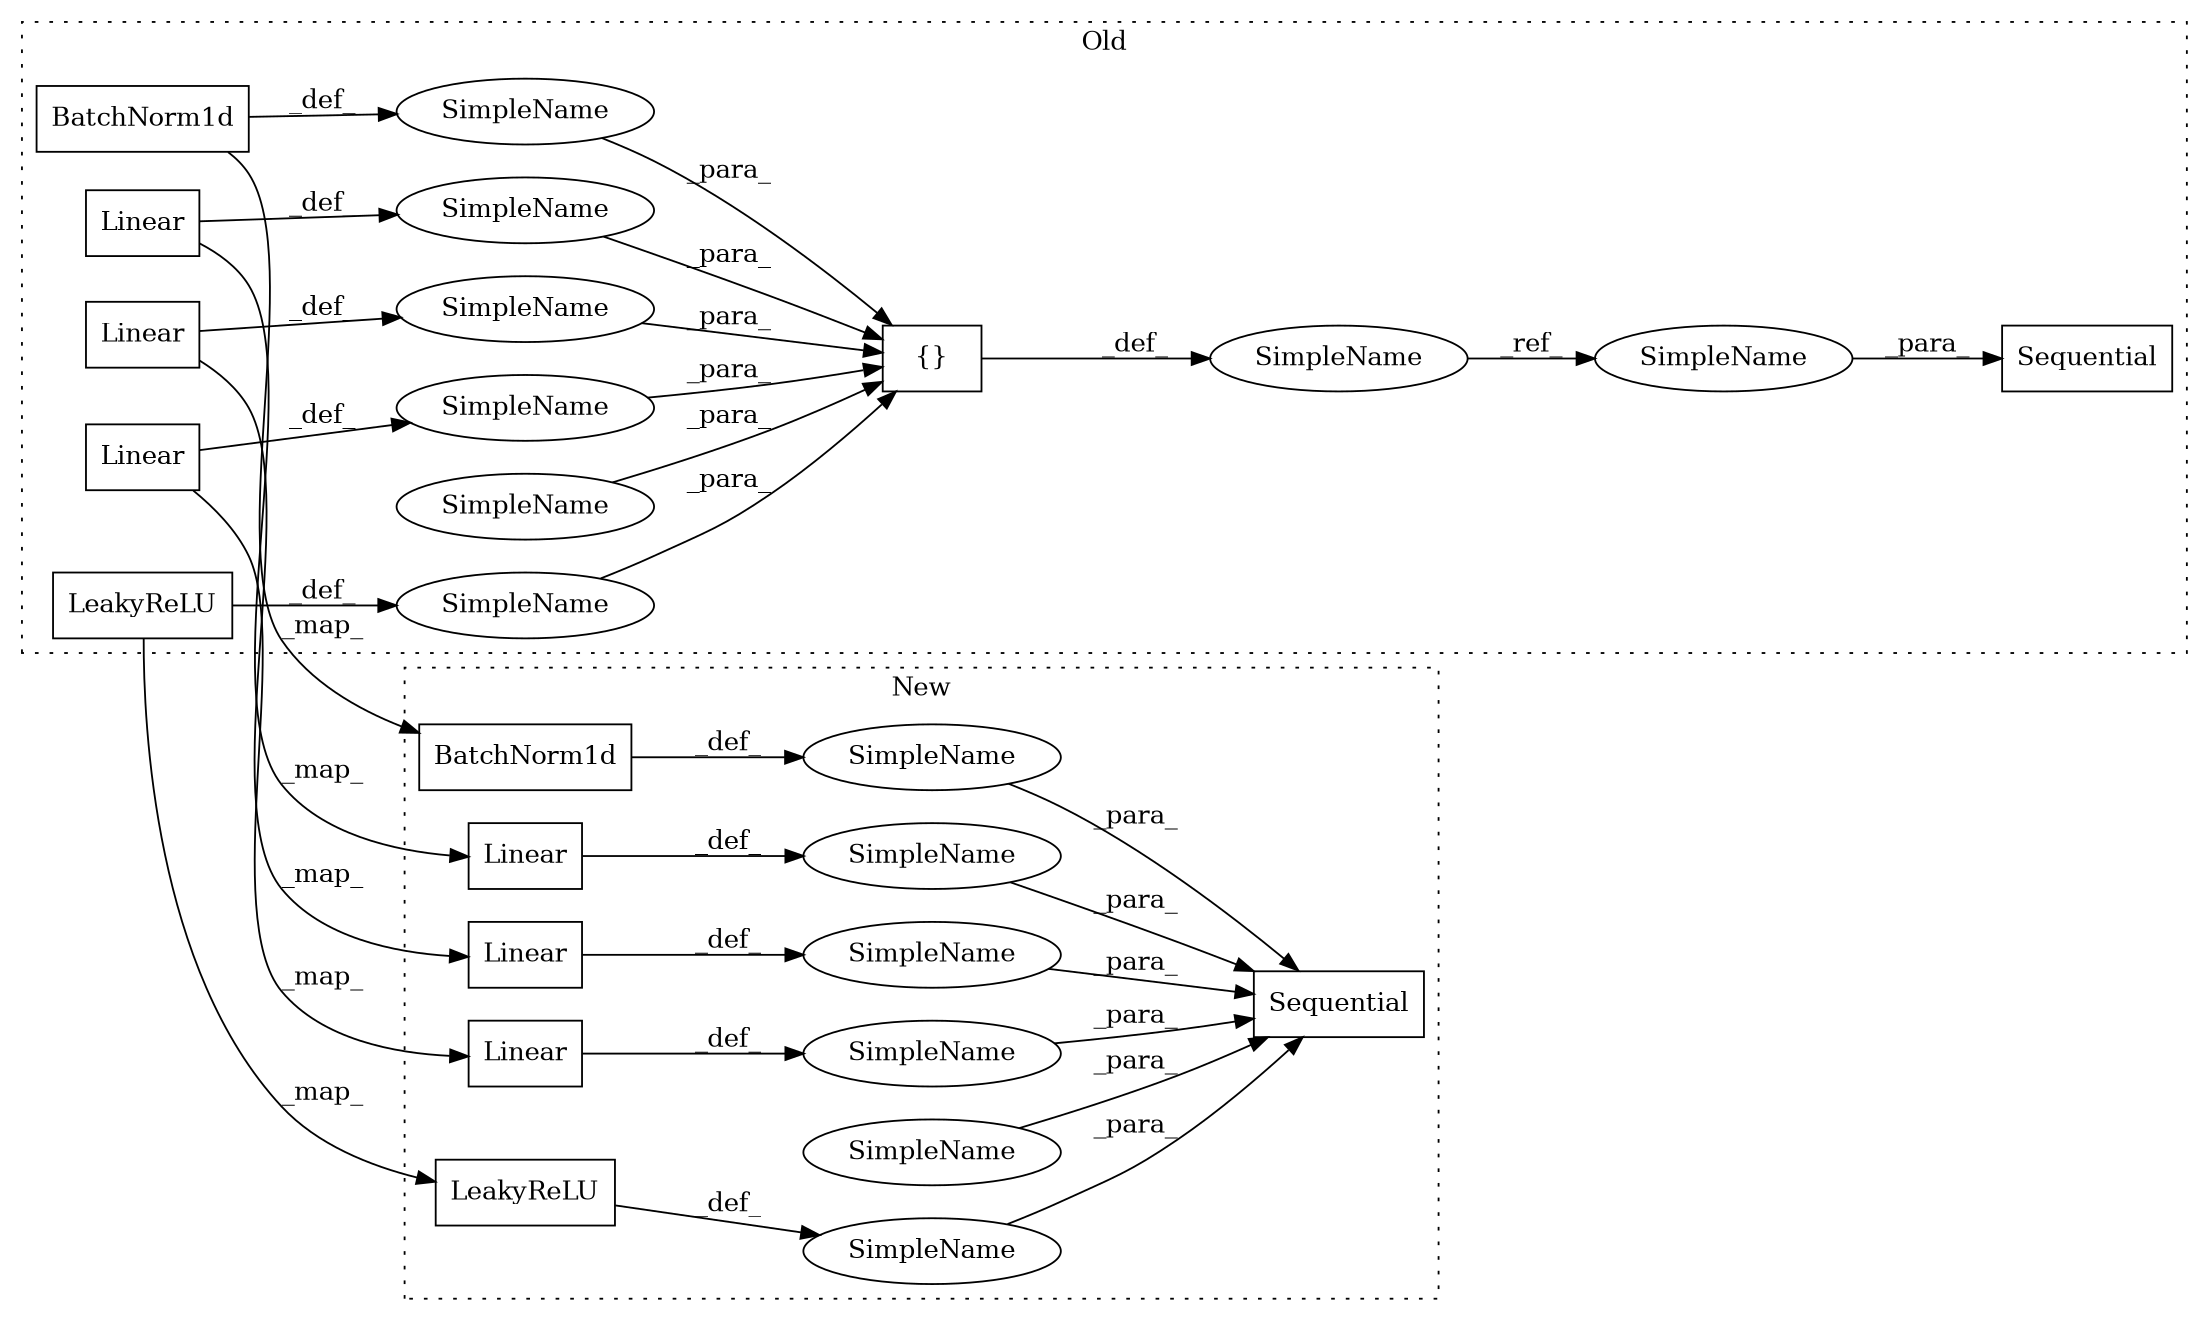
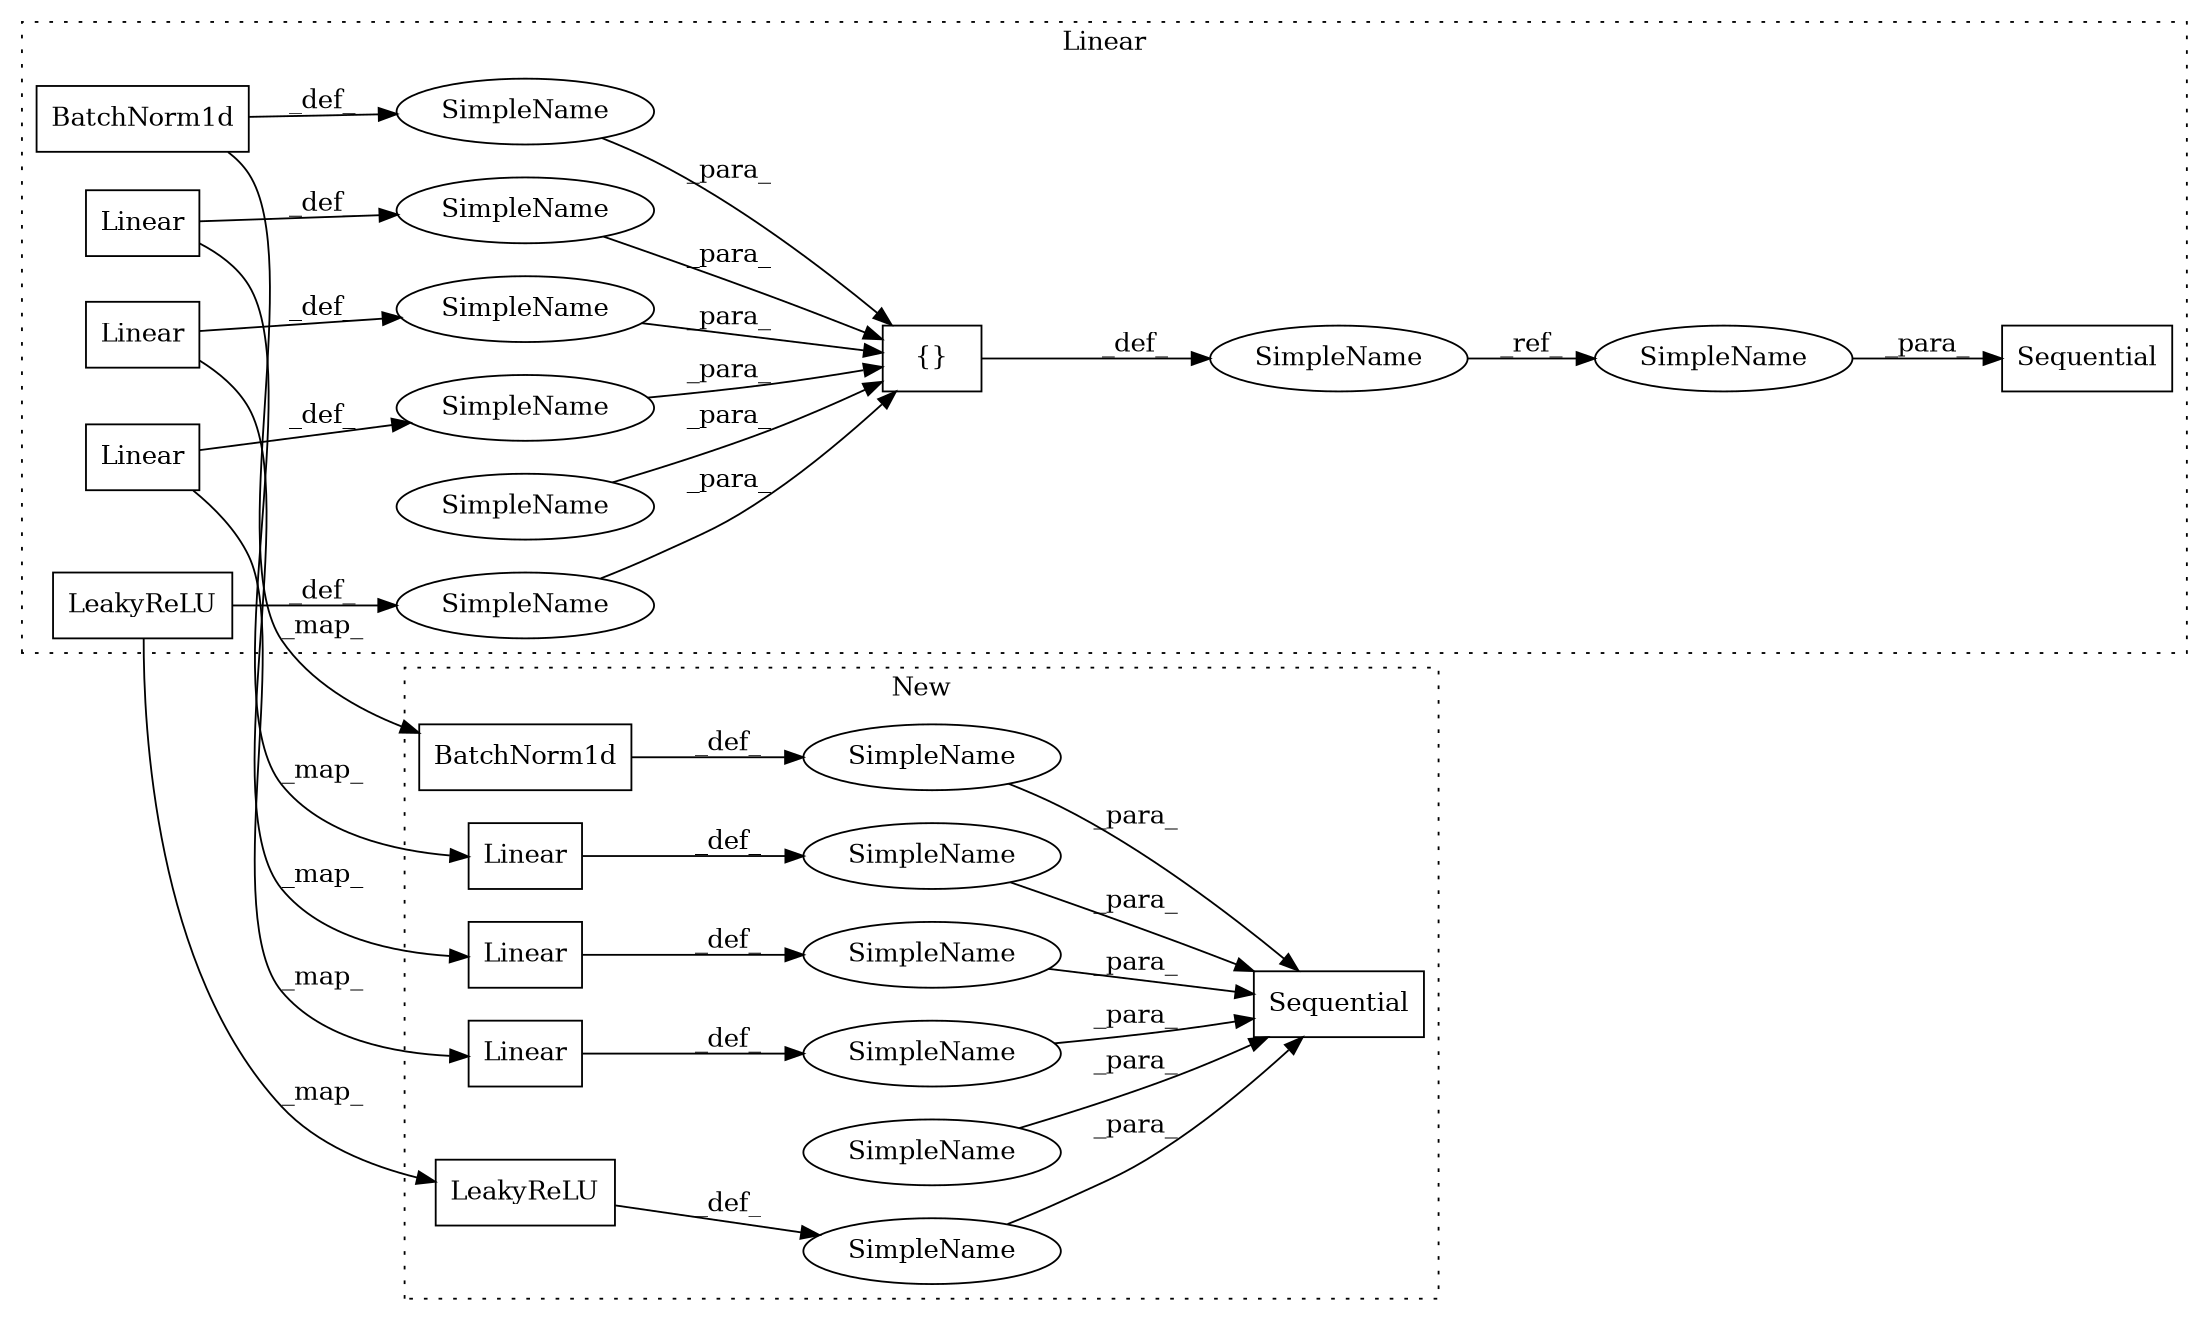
  digraph {
    rankdir=LR
    node [a=42 shape=ellipse]
    n1 [a=32 l="12,1" label=BatchNorm1d s="1963,1978" shape=box]
    n2 [l=6 label=SimpleName s=1845]
    n3 [a=32 l="11,1" label=Sequential s="2071,2088" shape=box]
    n4 [a=4 l="1,1" label="{}" s="1861,2044" shape=box]
    n5 [a=32 l="7,1" label=Linear s="1871,1898" shape=box]
    n6 [label=SimpleName]
    n7 [a=32 l="7,1" label=Linear s="1938,1952" shape=box]
    n8 [label=SimpleName]
    n9 [a=32 l="7,1" label=Linear s="2018,2043" shape=box]
    n10 [label=SimpleName]
    n11 [label=SimpleName]
    n12 [label=SimpleName]
    n13 [label=SimpleName]
    n14 [a=32 l="10,1" label=LeakyReLU s="1989,2007" shape=box]
    n15 [l=6 label=SimpleName s=2082]
    n16 [a=32 l="12,1" label=BatchNorm1d s="1959,1974" shape=box]
    n17 [label=SimpleName]
    n18 [a=32 l="11,1" label=Sequential s="1847,2040" shape=box]
    n19 [a=32 l="7,1" label=Linear s="1867,1894" shape=box]
    n20 [a=32 l="7,1" label=Linear s="1934,1948" shape=box]
    n21 [a=32 l="7,1" label=Linear s="2014,2039" shape=box]
    n22 [label=SimpleName]
    n23 [label=SimpleName]
    n24 [label=SimpleName]
    n25 [label=SimpleName]
    n26 [label=SimpleName]
    n27 [a=32 l="10,1" label=LeakyReLU s="1985,2003" shape=box]
    subgraph cluster_1 {
-     label=Old
+     label=Linear
      style=dotted
      n1
      n2
      n3
      n4
      n5
      n6
      n7
      n8
      n9
      n10
      n11
      n12
      n13
      n14
      n15
    }
    subgraph cluster_2 {
      label=New
      style=dotted
      n16
      n17
      n18
      n19
      n20
      n21
      n22
      n23
      n24
      n25
      n26
      n27
    }
    n1 -> n6 [label=_def_]
    n1 -> n16 [label=_map_]
    n2 -> n15 [label=_ref_]
    n4 -> n2 [label=_def_]
    n5 -> n12 [label=_def_]
    n5 -> n19 [label=_map_]
    n6 -> n4 [label=_para_]
    n7 -> n11 [label=_def_]
    n7 -> n20 [label=_map_]
    n8 -> n4 [label=_para_]
    n9 -> n8 [label=_def_]
    n9 -> n21 [label=_map_]
    n10 -> n4 [label=_para_]
    n11 -> n4 [label=_para_]
    n12 -> n4 [label=_para_]
    n13 -> n4 [label=_para_]
    n14 -> n10 [label=_def_]
    n14 -> n27 [label=_map_]
    n15 -> n3 [label=_para_]
    n16 -> n17 [label=_def_]
    n17 -> n18 [label=_para_]
    n19 -> n22 [label=_def_]
    n20 -> n24 [label=_def_]
    n21 -> n23 [label=_def_]
    n22 -> n18 [label=_para_]
    n23 -> n18 [label=_para_]
    n24 -> n18 [label=_para_]
    n25 -> n18 [label=_para_]
    n26 -> n18 [label=_para_]
    n27 -> n26 [label=_def_]
  }
